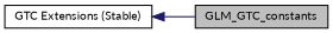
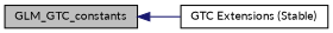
  digraph {
    rankdir=LR
    fontname=Lato
    node [color=black fontname=Lato fontsize=10 shape=record style=filled]
    n1 [fillcolor=white height=0.2 label="GTC Extensions (Stable)" width=0.4]
    n2 [fillcolor=grey75 fontcolor=black height=0.2 label=GLM_GTC_constants width=0.4]
-   n1 -> n2 [color=midnightblue dir=back fontname=Lato fontsize=10 labelfontname=Helvetica labelfontsize=10 shape=plaintext style=solid]
+   n2 -> n1 [color=midnightblue dir=back fontname=Lato fontsize=10 labelfontname=Helvetica labelfontsize=10 shape=plaintext style=solid]
  }
